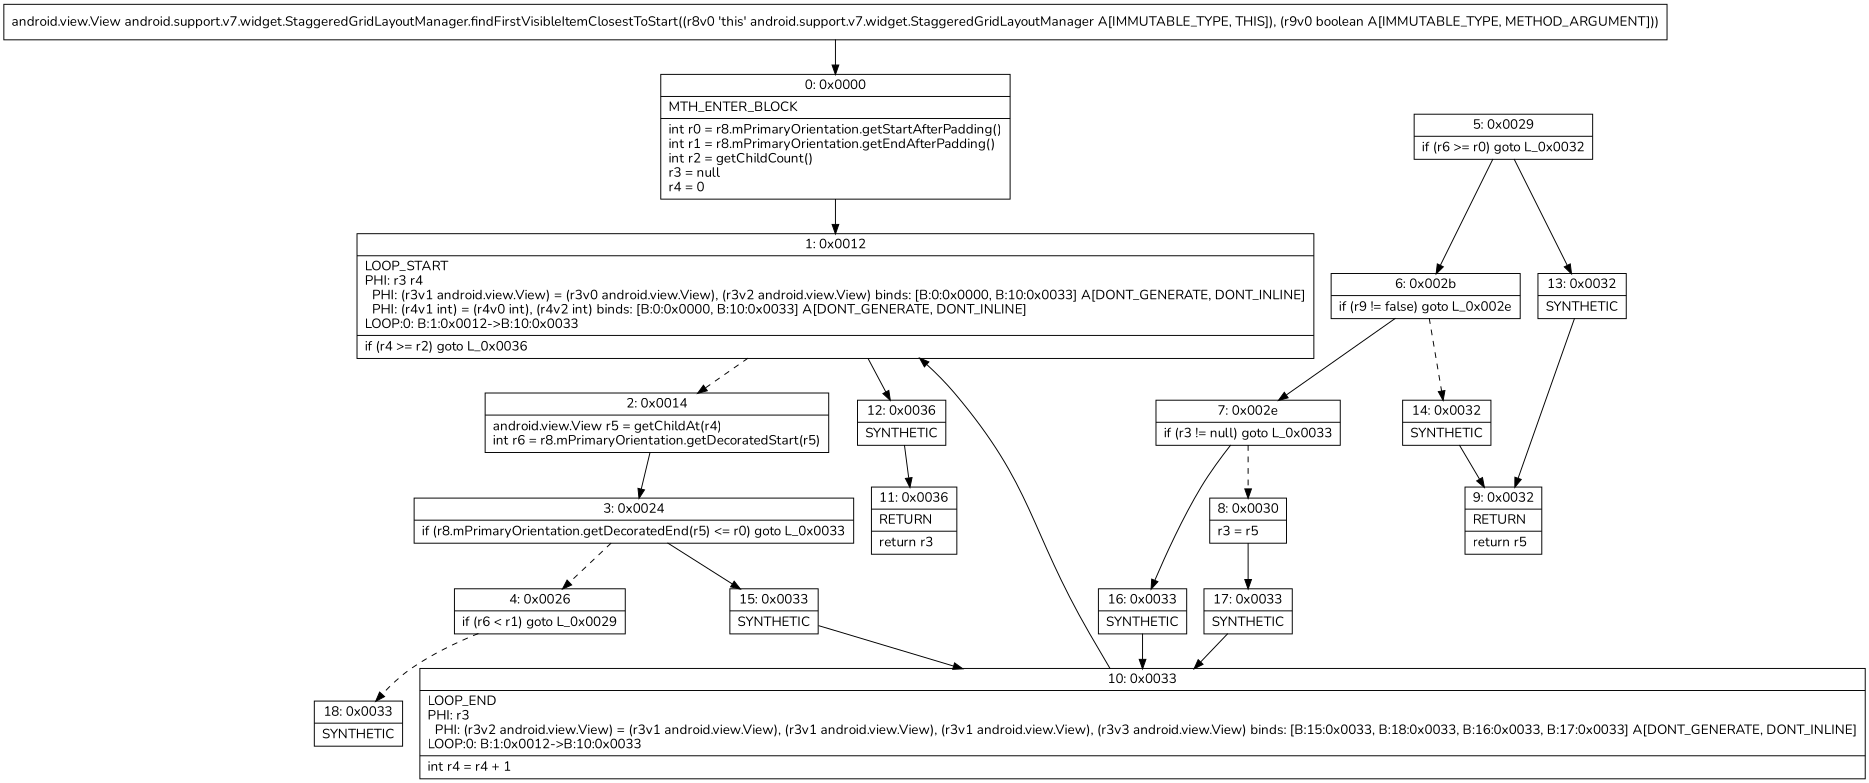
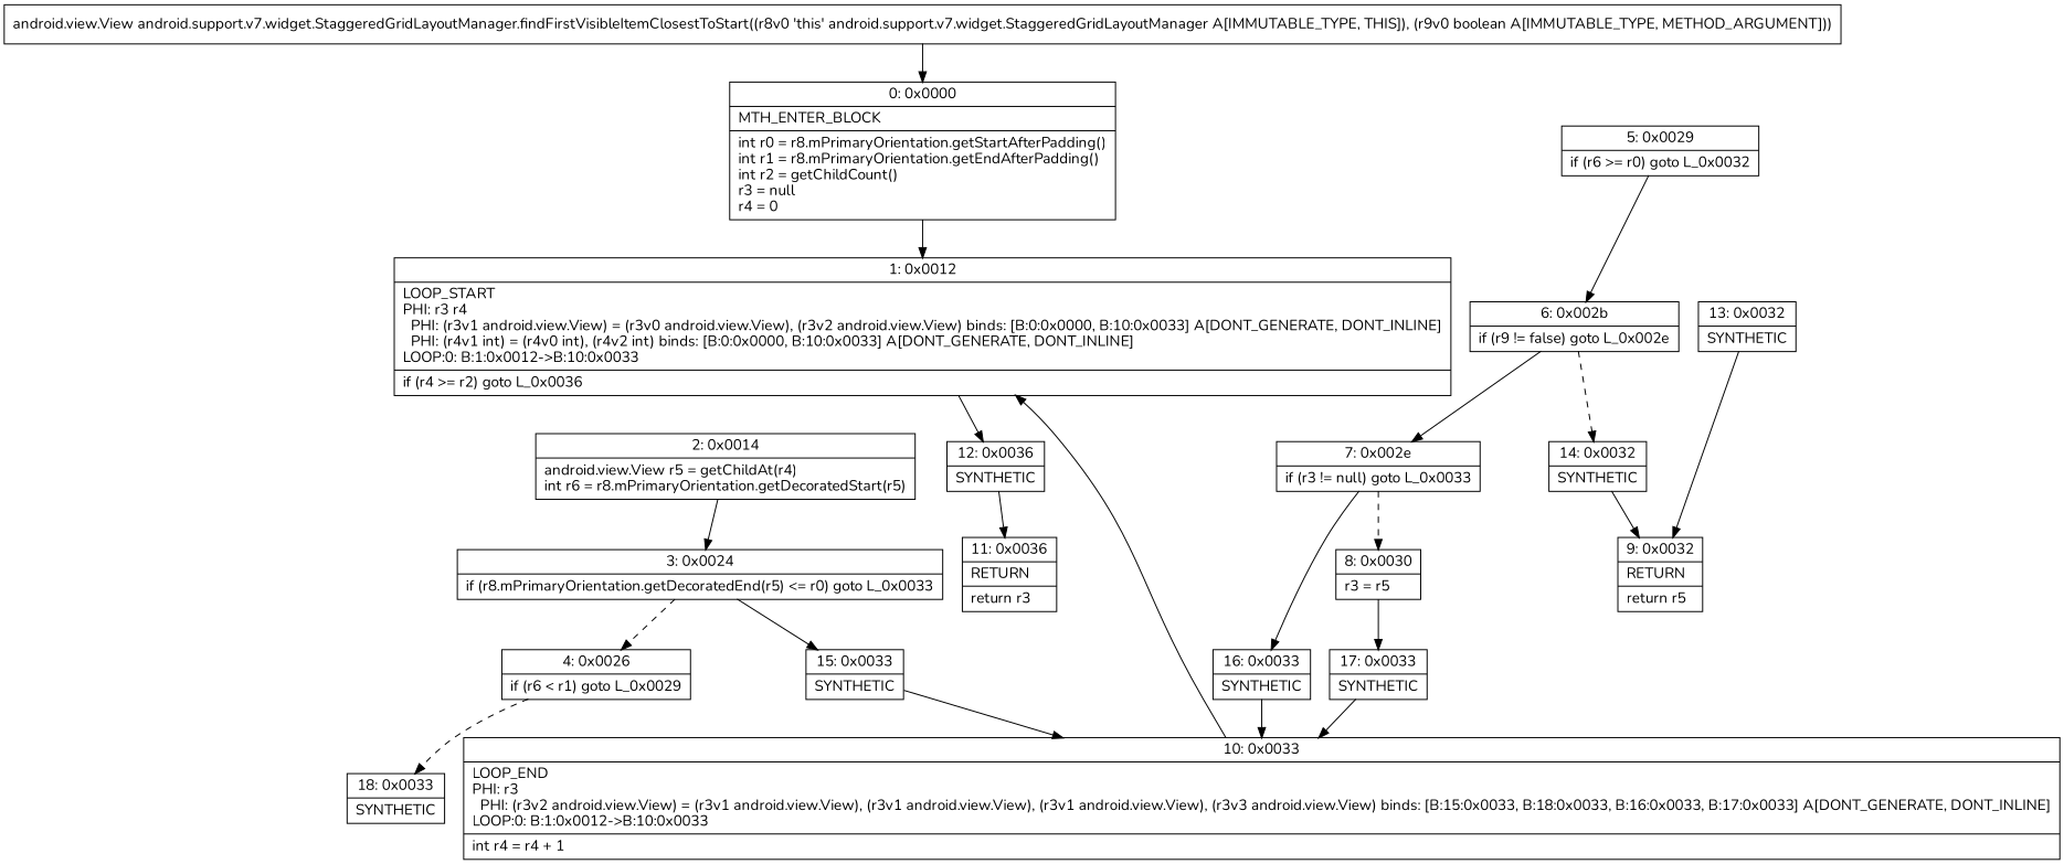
  digraph {
    fontname=Nunito
    node [fontname=Nunito shape=record]
    edge [fontname=Nunito]
    n1 [label="{0\:\ 0x0000|MTH_ENTER_BLOCK\l|int r0 = r8.mPrimaryOrientation.getStartAfterPadding()\lint r1 = r8.mPrimaryOrientation.getEndAfterPadding()\lint r2 = getChildCount()\lr3 = null\lr4 = 0\l}"]
    n2 [label="{1\:\ 0x0012|LOOP_START\lPHI: r3 r4 \l  PHI: (r3v1 android.view.View) = (r3v0 android.view.View), (r3v2 android.view.View) binds: [B:0:0x0000, B:10:0x0033] A[DONT_GENERATE, DONT_INLINE]\l  PHI: (r4v1 int) = (r4v0 int), (r4v2 int) binds: [B:0:0x0000, B:10:0x0033] A[DONT_GENERATE, DONT_INLINE]\lLOOP:0: B:1:0x0012\-\>B:10:0x0033\l|if (r4 \>= r2) goto L_0x0036\l}"]
    n3 [label="{2\:\ 0x0014|android.view.View r5 = getChildAt(r4)\lint r6 = r8.mPrimaryOrientation.getDecoratedStart(r5)\l}"]
    n4 [label="{12\:\ 0x0036|SYNTHETIC\l}"]
    n5 [label="{3\:\ 0x0024|if (r8.mPrimaryOrientation.getDecoratedEnd(r5) \<= r0) goto L_0x0033\l}"]
    n6 [label="{11\:\ 0x0036|RETURN\l|return r3\l}"]
    n7 [label="{4\:\ 0x0026|if (r6 \< r1) goto L_0x0029\l}"]
    n8 [label="{15\:\ 0x0033|SYNTHETIC\l}"]
    n9 [label="{18\:\ 0x0033|SYNTHETIC\l}"]
    n10 [label="{10\:\ 0x0033|LOOP_END\lPHI: r3 \l  PHI: (r3v2 android.view.View) = (r3v1 android.view.View), (r3v1 android.view.View), (r3v1 android.view.View), (r3v3 android.view.View) binds: [B:15:0x0033, B:18:0x0033, B:16:0x0033, B:17:0x0033] A[DONT_GENERATE, DONT_INLINE]\lLOOP:0: B:1:0x0012\-\>B:10:0x0033\l|int r4 = r4 + 1\l}"]
    n11 [label="{5\:\ 0x0029|if (r6 \>= r0) goto L_0x0032\l}"]
    n12 [label="{6\:\ 0x002b|if (r9 != false) goto L_0x002e\l}"]
    n13 [label="{13\:\ 0x0032|SYNTHETIC\l}"]
    n14 [label="{7\:\ 0x002e|if (r3 != null) goto L_0x0033\l}"]
    n15 [label="{14\:\ 0x0032|SYNTHETIC\l}"]
    n16 [label="{9\:\ 0x0032|RETURN\l|return r5\l}"]
    n17 [label="{8\:\ 0x0030|r3 = r5\l}"]
    n18 [label="{16\:\ 0x0033|SYNTHETIC\l}"]
    n19 [label="{17\:\ 0x0033|SYNTHETIC\l}"]
    n20 [label="{android.view.View android.support.v7.widget.StaggeredGridLayoutManager.findFirstVisibleItemClosestToStart((r8v0 'this' android.support.v7.widget.StaggeredGridLayoutManager A[IMMUTABLE_TYPE, THIS]), (r9v0 boolean A[IMMUTABLE_TYPE, METHOD_ARGUMENT])) }"]
    n1 -> n2
-   n2 -> n3 [style=dashed]
    n2 -> n4
    n3 -> n5
    n4 -> n6
    n5 -> n7 [style=dashed]
    n5 -> n8
    n7 -> n9 [style=dashed]
    n8 -> n10
    n10 -> n2
    n11 -> n12 [style=solid]
-   n11 -> n13
    n12 -> n14
    n12 -> n15 [style=dashed]
    n13 -> n16
    n14 -> n17 [style=dashed]
    n14 -> n18
    n15 -> n16
    n17 -> n19
    n18 -> n10
    n19 -> n10
    n20 -> n1
  }
